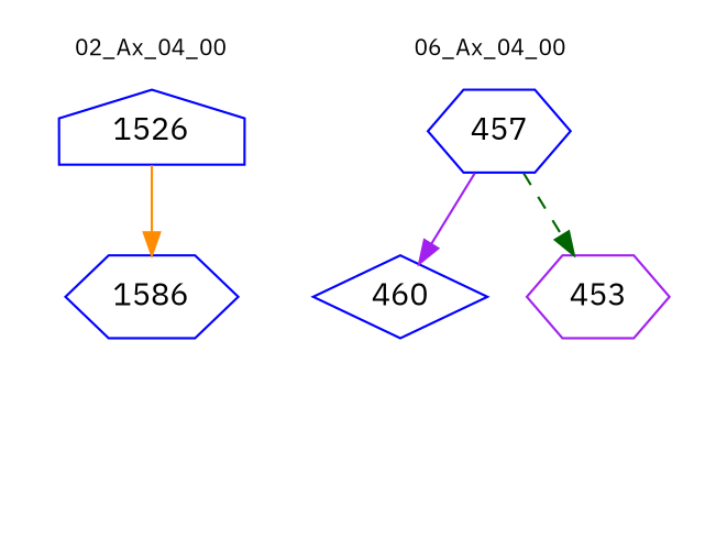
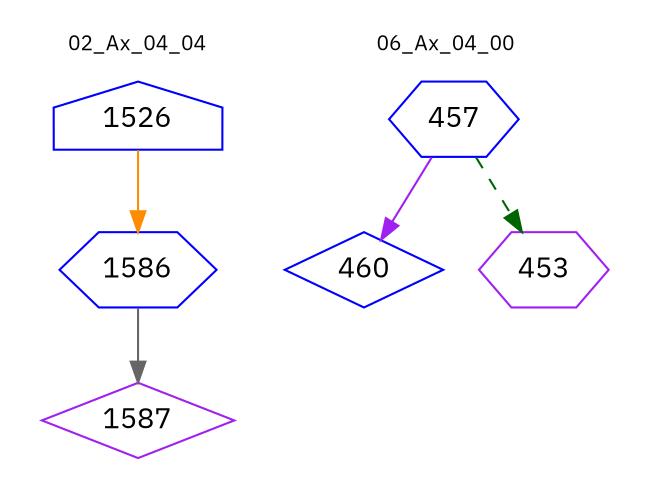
  digraph {
    fontname="IBM Plex Sans"
    node [color=blue fontname="IBM Plex Sans" shape=hexagon]
    edge [fontname="IBM Plex Sans" style=solid]
    n1 [label=1586]
    n2 [label=1526 shape=house]
+   n3 [color=purple label=1587 shape=diamond]
    n4 [label=457]
    n5 [label=460 shape=diamond]
    n6 [color=purple label=453]
    subgraph cluster_1 {
      color=white
      fontsize=10
-     label="02_Ax_04_00"
+     label="02_Ax_04_04"
      n1
      n2
+     n3
    }
    subgraph cluster_2 {
      color=white
      fontsize=10
      label="06_Ax_04_00"
      n4
      n5
      n6
    }
+   n1 -> n3 [color=gray40]
    n2 -> n1 [color=darkorange]
    n4 -> n5 [color=purple]
    n4 -> n6 [color=darkgreen style=dashed]
  }
